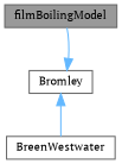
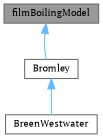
  digraph {
    fontname="PT Serif"
    node [color=gray40 fillcolor=white fontname="PT Serif" fontsize=10 shape=box style=filled]
    edge [color=steelblue1 dir=back fontname="PT Serif" fontsize=10 labelfontname=Helvetica labelfontsize=10 style=solid]
    n1 [fillcolor=grey60 fontcolor=black height=0.2 label=filmBoilingModel width=0.4]
    n2 [height=0.2 label=Bromley width=0.4]
    n3 [height=0.2 label=BreenWestwater width=0.4]
-   n2 -> n1
+   n1 -> n2
    n2 -> n3
  }
